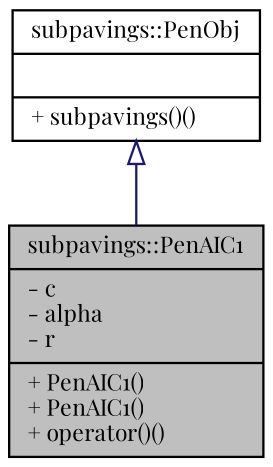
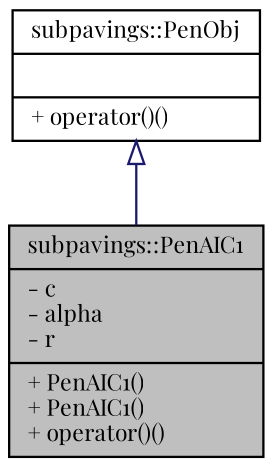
  digraph {
    fontname="Playfair Display"
    node [color=black fontname="Playfair Display" fontsize=10 shape=record style=filled]
    n1 [fillcolor=grey75 fontcolor=black height=0.2 label="{subpavings::PenAIC1\n|- c\l- alpha\l- r\l|+ PenAIC1()\l+ PenAIC1()\l+ operator()()\l}" width=0.4]
-   n2 [fillcolor=white height=0.2 label="{subpavings::PenObj\n||+ subpavings()()\l}" width=0.4]
+   n2 [fillcolor=white height=0.2 label="{subpavings::PenObj\n||+ operator()()\l}" width=0.4]
    n2 -> n1 [arrowtail=onormal color=midnightblue dir=back fontname="Playfair Display" fontsize=10 labelfontname=FreeSans labelfontsize=10 style=solid]
  }
